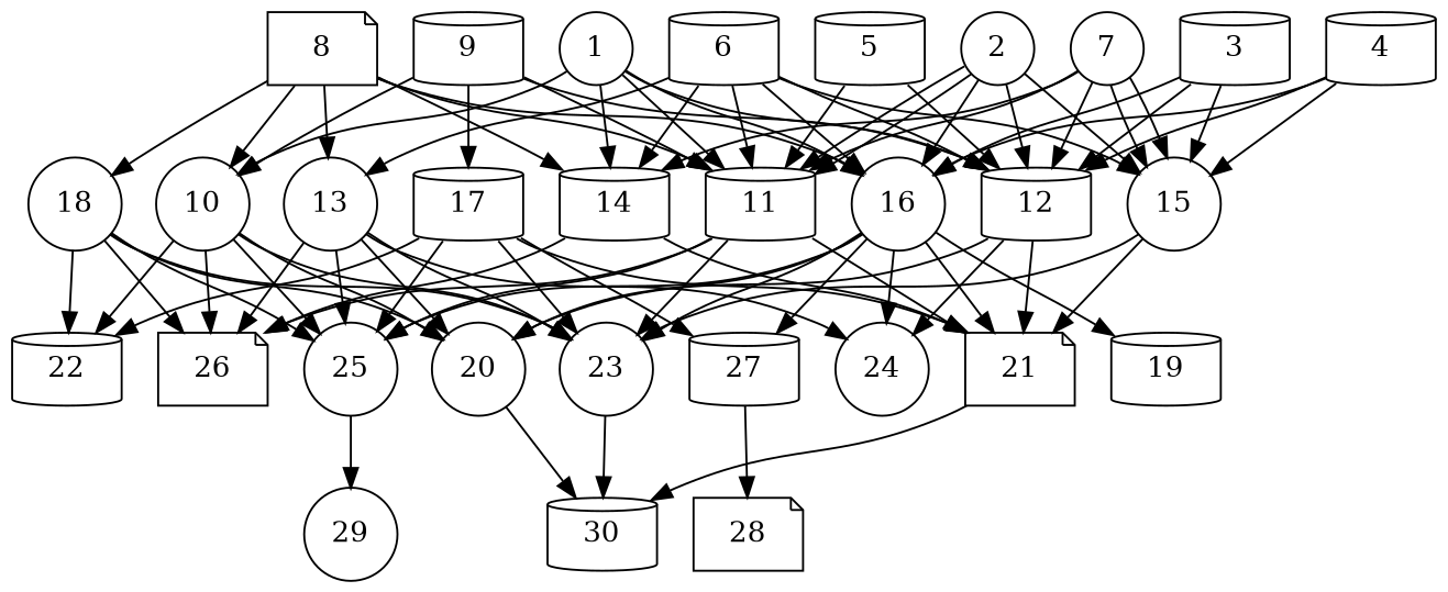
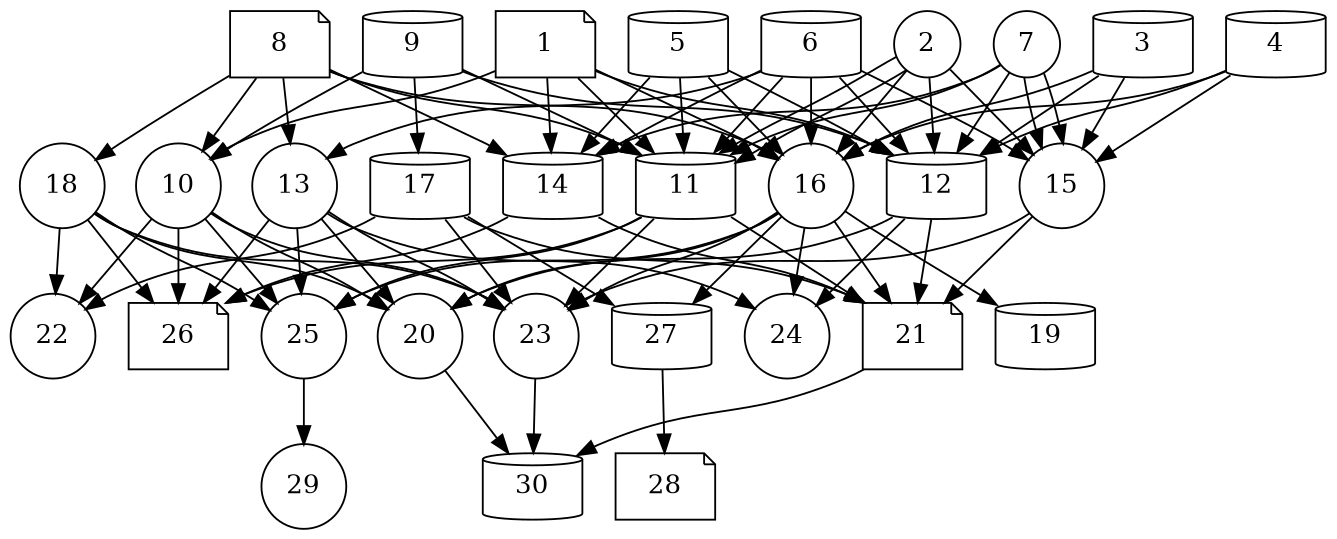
  digraph {
    node [alpha=0.08 shape=circle]
-   1 [alpha=0.20 expect_size=11592704]
+   1 [alpha=0.20 expect_size=11592704 shape=note]
    10 [expect_size=51601408]
    11 [alpha=0.09 expect_size=51053568 shape=cylinder]
    12 [alpha=0.09 expect_size=50205696 shape=cylinder]
    14 [alpha=0.16 expect_size=29596672 shape=cylinder]
    16 [alpha=0.14 expect_size=15719424]
    20 [alpha=0.15 expect_size=39924736]
-   22 [alpha=0.04 expect_size=32618496 shape=cylinder]
+   22 [alpha=0.04 expect_size=32618496]
    23 [alpha=0.17 expect_size=7732224]
    25 [alpha=0.13 expect_size=43243520]
    26 [alpha=0.10 expect_size=41253888 shape=note]
    21 [alpha=0.18 expect_size=11061248 shape=note]
    24 [expect_size=6535168]
    19 [alpha=0.15 expect_size=22238208 shape=cylinder]
    27 [alpha=0.02 expect_size=26269696 shape=cylinder]
    30 [alpha=0.13 expect_size=15903744 shape=cylinder]
    29 [alpha=0.20 expect_size=26996736]
    28 [alpha=0.06 expect_size=21665792 shape=note]
    2 [alpha=0.10 expect_size=15063040]
    15 [alpha=0.19 expect_size=49414144]
    3 [alpha=0.02 expect_size=20017152 shape=cylinder]
    4 [expect_size=47986688 shape=cylinder]
    5 [alpha=0.06 expect_size=37536768 shape=cylinder]
    6 [alpha=0.04 expect_size=34659328 shape=cylinder]
    13 [alpha=0.19 expect_size=25610240]
    7 [alpha=0.11 expect_size=39863296]
    8 [expect_size=32315392 shape=note]
    18 [alpha=0.02 expect_size=50094080]
    9 [alpha=0.07 expect_size=29904896 shape=cylinder]
    17 [alpha=0.18 expect_size=24265728 shape=cylinder]
    1 -> 10
    1 -> 11
    1 -> 12
    1 -> 14
    1 -> 16
    10 -> 20
    10 -> 22
    10 -> 23
    10 -> 25
    10 -> 26
    11 -> 23
    11 -> 25
    11 -> 26
    11 -> 21
    12 -> 20
    12 -> 21
    12 -> 24
    14 -> 26
    14 -> 21
    16 -> 20
    16 -> 23
    16 -> 25
    16 -> 21
    16 -> 24
    16 -> 19
    16 -> 27
    20 -> 30
    23 -> 30
    25 -> 29
    21 -> 30
    27 -> 28
    2 -> 11
    2 -> 11
    2 -> 12
    2 -> 16
    2 -> 15
    15 -> 23
    15 -> 21
    3 -> 12
    3 -> 16
    3 -> 15
    4 -> 12
    4 -> 16
    4 -> 15
    5 -> 11
    5 -> 12
+   5 -> 14
+   5 -> 16
    6 -> 11
    6 -> 12
    6 -> 14
    6 -> 16
    6 -> 15
    6 -> 13
    13 -> 20
    13 -> 23
    13 -> 25
    13 -> 26
    13 -> 24
    7 -> 11
    7 -> 12
    7 -> 14
    7 -> 15
    7 -> 15
    8 -> 10
    8 -> 11
    8 -> 14
    8 -> 16
    8 -> 13
    8 -> 18
    18 -> 20
    18 -> 22
    18 -> 23
    18 -> 25
    18 -> 26
    9 -> 10
    9 -> 11
    9 -> 12
    9 -> 17
    17 -> 22
    17 -> 23
-   17 -> 25
    17 -> 21
    17 -> 27
  }
